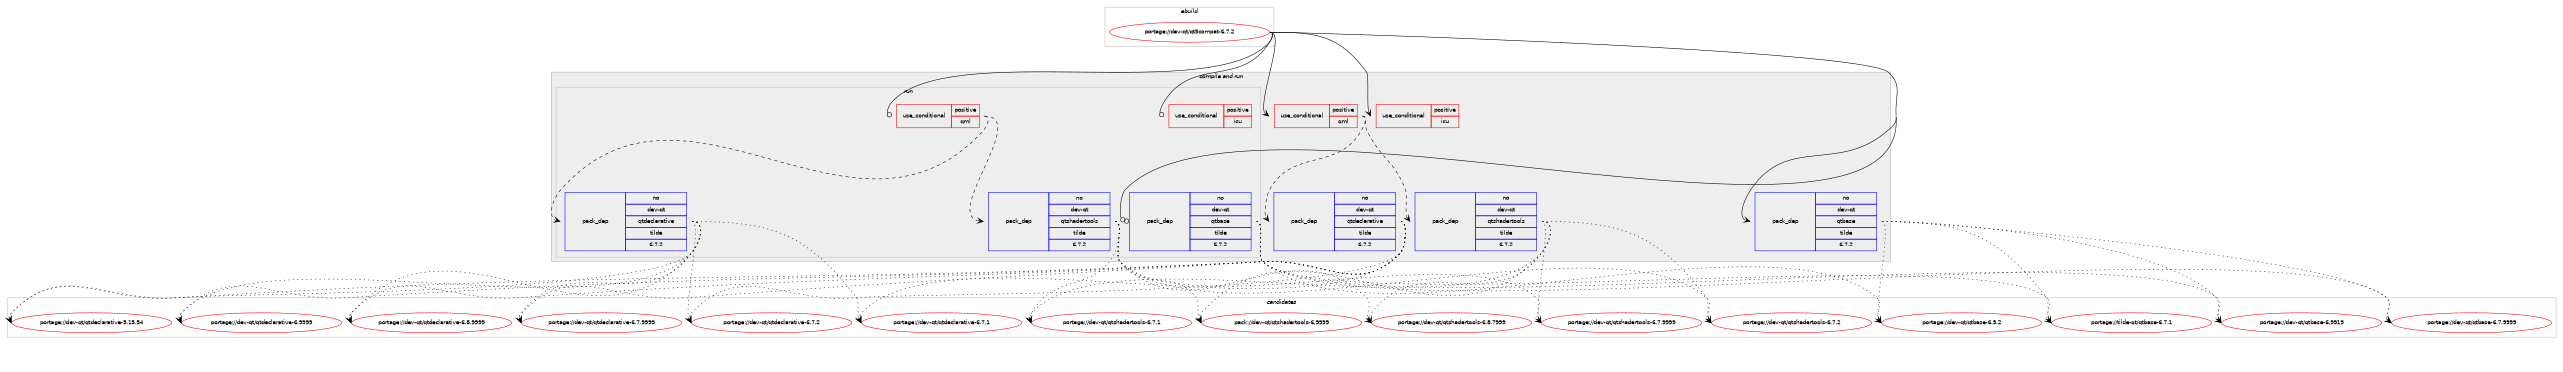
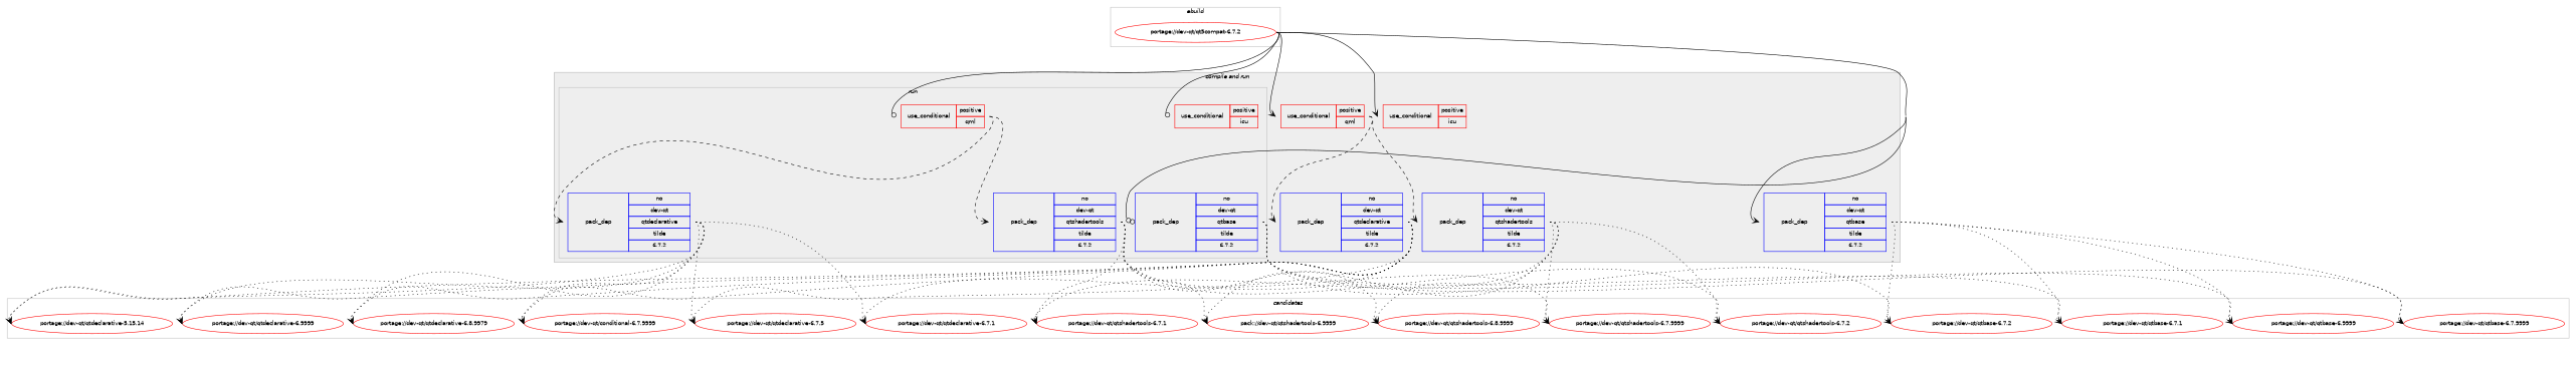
  digraph {
    compound=true
    concentrate=true
    fontname=Helvetica
    fontsize=10
    newrank=true
    rankdir=TB
    ranksep=1.5
    node [color=red fontname=Helvetica fontsize=10]
    edge [arrowhead=vee headport=w style=dotted tailport=e weight=100]
    n1 [label="portage://dev-qt/qt5compat-6.7.2" width=4]
    n2 [label=<<TABLE BORDER="0" CELLBORDER="1" CELLSPACING="0" CELLPADDING="4"><TR><TD ROWSPAN="3" CELLPADDING="10">use_conditional</TD></TR><TR><TD>positive</TD></TR><TR><TD>icu</TD></TR></TABLE>> shape=none]
    n3 [color=blue label=<<TABLE BORDER="0" CELLBORDER="1" CELLSPACING="0" CELLPADDING="4" WIDTH="220"><TR><TD ROWSPAN="6" CELLPADDING="30">pack_dep</TD></TR><TR><TD WIDTH="110">no</TD></TR><TR><TD>dev-qt</TD></TR><TR><TD>qtdeclarative</TD></TR><TR><TD>tilde</TD></TR><TR><TD>6.7.2</TD></TR></TABLE>> shape=none]
    n4 [color=blue label=<<TABLE BORDER="0" CELLBORDER="1" CELLSPACING="0" CELLPADDING="4" WIDTH="220"><TR><TD ROWSPAN="6" CELLPADDING="30">pack_dep</TD></TR><TR><TD WIDTH="110">no</TD></TR><TR><TD>dev-qt</TD></TR><TR><TD>qtshadertools</TD></TR><TR><TD>tilde</TD></TR><TR><TD>6.7.2</TD></TR></TABLE>> shape=none]
    n5 [label=<<TABLE BORDER="0" CELLBORDER="1" CELLSPACING="0" CELLPADDING="4"><TR><TD ROWSPAN="3" CELLPADDING="10">use_conditional</TD></TR><TR><TD>positive</TD></TR><TR><TD>qml</TD></TR></TABLE>> shape=none]
    n6 [color=blue label=<<TABLE BORDER="0" CELLBORDER="1" CELLSPACING="0" CELLPADDING="4" WIDTH="220"><TR><TD ROWSPAN="6" CELLPADDING="30">pack_dep</TD></TR><TR><TD WIDTH="110">no</TD></TR><TR><TD>dev-qt</TD></TR><TR><TD>qtbase</TD></TR><TR><TD>tilde</TD></TR><TR><TD>6.7.2</TD></TR></TABLE>> shape=none]
    n7 [label=<<TABLE BORDER="0" CELLBORDER="1" CELLSPACING="0" CELLPADDING="4"><TR><TD ROWSPAN="3" CELLPADDING="10">use_conditional</TD></TR><TR><TD>positive</TD></TR><TR><TD>icu</TD></TR></TABLE>> shape=none]
    n8 [color=blue label=<<TABLE BORDER="0" CELLBORDER="1" CELLSPACING="0" CELLPADDING="4" WIDTH="220"><TR><TD ROWSPAN="6" CELLPADDING="30">pack_dep</TD></TR><TR><TD WIDTH="110">no</TD></TR><TR><TD>dev-qt</TD></TR><TR><TD>qtdeclarative</TD></TR><TR><TD>tilde</TD></TR><TR><TD>6.7.2</TD></TR></TABLE>> shape=none]
    n9 [color=blue label=<<TABLE BORDER="0" CELLBORDER="1" CELLSPACING="0" CELLPADDING="4" WIDTH="220"><TR><TD ROWSPAN="6" CELLPADDING="30">pack_dep</TD></TR><TR><TD WIDTH="110">no</TD></TR><TR><TD>dev-qt</TD></TR><TR><TD>qtshadertools</TD></TR><TR><TD>tilde</TD></TR><TR><TD>6.7.2</TD></TR></TABLE>> shape=none]
    n10 [label=<<TABLE BORDER="0" CELLBORDER="1" CELLSPACING="0" CELLPADDING="4"><TR><TD ROWSPAN="3" CELLPADDING="10">use_conditional</TD></TR><TR><TD>positive</TD></TR><TR><TD>qml</TD></TR></TABLE>> shape=none]
    n11 [color=blue label=<<TABLE BORDER="0" CELLBORDER="1" CELLSPACING="0" CELLPADDING="4" WIDTH="220"><TR><TD ROWSPAN="6" CELLPADDING="30">pack_dep</TD></TR><TR><TD WIDTH="110">no</TD></TR><TR><TD>dev-qt</TD></TR><TR><TD>qtbase</TD></TR><TR><TD>tilde</TD></TR><TR><TD>6.7.2</TD></TR></TABLE>> shape=none]
-   n12 [label="portage://dev-qt/qtdeclarative-5.15.54" width=4]
+   n12 [label="portage://dev-qt/qtdeclarative-5.15.14" width=4]
    n13 [label="portage://dev-qt/qtdeclarative-6.7.1" width=4]
-   n14 [label="portage://dev-qt/qtdeclarative-6.7.2" width=4]
-   n15 [label="portage://dev-qt/qtdeclarative-6.7.9999" width=4]
-   n16 [label="portage://dev-qt/qtdeclarative-6.8.9999" width=4]
+   n14 [label="portage://dev-qt/qtdeclarative-6.7.5" width=4]
+   n15 [label="portage://dev-qt/conditional-6.7.9999" width=4]
+   n16 [label="portage://dev-qt/qtdeclarative-6.8.9979" width=4]
    n17 [label="portage://dev-qt/qtdeclarative-6.9999" width=4]
    n18 [label="portage://dev-qt/qtshadertools-6.7.1" width=4]
    n19 [label="portage://dev-qt/qtshadertools-6.7.2" width=4]
    n20 [label="portage://dev-qt/qtshadertools-6.7.9999" width=4]
-   n21 [label="portage://dev-qt/qtshadertools-6.8.7999" width=4]
+   n21 [label="portage://dev-qt/qtshadertools-6.8.9999" width=4]
    n22 [label="pack://dev-qt/qtshadertools-6.9999" width=4]
-   n23 [label="portage://tilde-qt/qtbase-6.7.1" width=4]
-   n24 [label="portage://dev-qt/qtbase-6.5.2" width=4]
+   n23 [label="portage://dev-qt/qtbase-6.7.1" width=4]
+   n24 [label="portage://dev-qt/qtbase-6.7.2" width=4]
    n25 [label="portage://dev-qt/qtbase-6.7.9999" width=4]
-   n26 [label="portage://dev-qt/qtbase-6.9919" width=4]
+   n26 [label="portage://dev-qt/qtbase-6.9999" width=4]
    subgraph cluster_1 {
      color=gray
      label=<<i>ebuild</i>>
      rank=same
      n1
    }
    subgraph cluster_2 {
      color=gray
      label=<<i>dependencies</i>>
      subgraph cluster_3 {
        color=gray
        fillcolor="#eeeeee"
        label=<<i>compile</i>>
        style=filled
        subgraph sub_4 {
          color=gray
          fillcolor="#eeeeee"
          label=<<i>compile</i>>
          style=filled
          n2
        }
        subgraph sub_5 {
          color=gray
          fillcolor="#eeeeee"
          label=<<i>compile</i>>
          style=filled
          n5
          subgraph sub_6 {
            color=gray
            fillcolor="#eeeeee"
            label=<<i>compile</i>>
            style=filled
            n3
          }
          subgraph sub_7 {
            color=gray
            fillcolor="#eeeeee"
            label=<<i>compile</i>>
            style=filled
            n4
          }
        }
        subgraph sub_8 {
          color=gray
          fillcolor="#eeeeee"
          label=<<i>compile</i>>
          style=filled
          n6
        }
      }
      subgraph cluster_9 {
        color=gray
        fillcolor="#eeeeee"
        label=<<i>compile and run</i>>
        style=filled
      }
      subgraph cluster_10 {
        color=gray
        fillcolor="#eeeeee"
        label=<<i>run</i>>
        style=filled
        subgraph sub_11 {
          color=gray
          fillcolor="#eeeeee"
          label=<<i>run</i>>
          style=filled
          n7
        }
        subgraph sub_12 {
          color=gray
          fillcolor="#eeeeee"
          label=<<i>run</i>>
          style=filled
          n10
          subgraph sub_13 {
            color=gray
            fillcolor="#eeeeee"
            label=<<i>run</i>>
            style=filled
            n8
          }
          subgraph sub_14 {
            color=gray
            fillcolor="#eeeeee"
            label=<<i>run</i>>
            style=filled
            n9
          }
        }
        subgraph sub_15 {
          color=gray
          fillcolor="#eeeeee"
          label=<<i>run</i>>
          style=filled
          n11
        }
      }
    }
    subgraph cluster_16 {
      color=gray
      label=<<i>candidates</i>>
      rank=same
      subgraph sub_17 {
        color=black
        label=<<i>candidates</i>>
        nodesep=1
        rank=same
        n12
        n13
        n14
        n15
        n16
        n17
      }
      subgraph sub_18 {
        color=black
        label=<<i>candidates</i>>
        nodesep=1
        rank=same
        n18
        n19
        n20
        n21
        n22
      }
      subgraph sub_19 {
        color=black
        label=<<i>candidates</i>>
        nodesep=1
        rank=same
        n23
        n24
        n25
        n26
      }
      subgraph sub_20 {
        color=black
        label=<<i>candidates</i>>
        nodesep=1
        rank=same
        n12
        n13
        n14
        n15
        n16
        n17
      }
      subgraph sub_21 {
        color=black
        label=<<i>candidates</i>>
        nodesep=1
        rank=same
        n18
        n19
        n20
        n21
        n22
      }
      subgraph sub_22 {
        color=black
        label=<<i>candidates</i>>
        nodesep=1
        rank=same
        n23
        n24
        n25
        n26
      }
    }
    n1 -> n2 [style=solid weight=20]
    n1 -> n5 [style=solid weight=20]
    n1 -> n6 [style=solid weight=20]
    n1 -> n7 [arrowhead=odot style=solid weight=20]
    n1 -> n10 [arrowhead=odot style=solid weight=20]
    n1 -> n11 [arrowhead=odot style=solid weight=20]
    n3 -> n12
    n3 -> n13
    n3 -> n14
    n3 -> n15
    n3 -> n16
    n3 -> n17
    n4 -> n18
    n4 -> n19
    n4 -> n20
    n4 -> n21
    n4 -> n22
    n5 -> n3 [style=dashed weight=20]
    n5 -> n4 [style=dashed weight=20]
    n6 -> n23
    n6 -> n24
    n6 -> n25
    n6 -> n26
    n8 -> n12
    n8 -> n13
    n8 -> n14
    n8 -> n15
    n8 -> n16
    n8 -> n17
    n9 -> n18
    n9 -> n19
    n9 -> n20
    n9 -> n21
    n9 -> n22
    n10 -> n8 [style=dashed weight=20]
    n10 -> n9 [style=dashed weight=20]
    n11 -> n23
    n11 -> n24
    n11 -> n25
    n11 -> n26
  }
